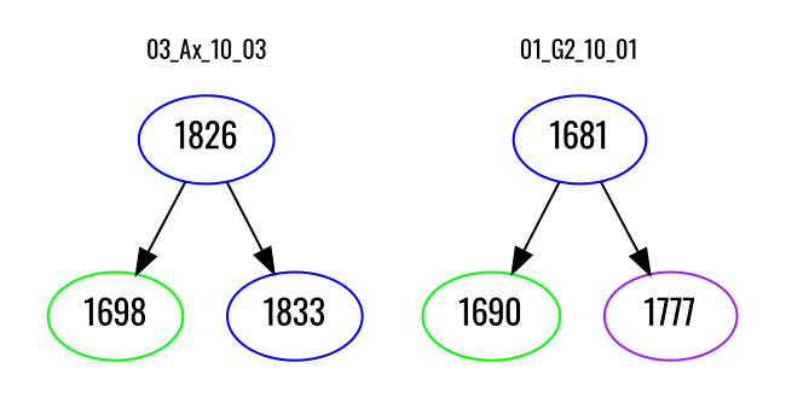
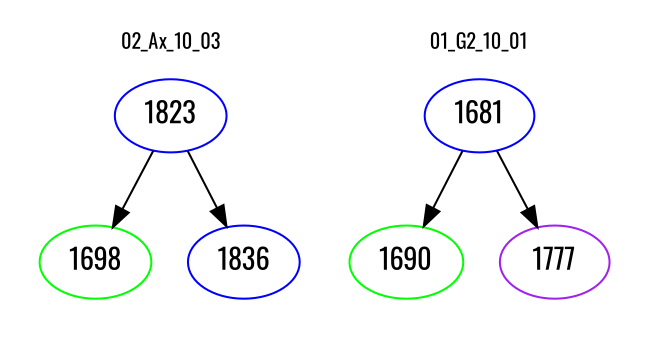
  digraph {
    fontname=Oswald
    node [color=blue fontname=Oswald]
    edge [color=black fontname=Oswald]
-   n1 [label=1826]
+   n1 [label=1823]
    n2 [color=green label=1698]
-   n3 [label=1833]
+   n3 [label=1836]
    n4 [label=1681]
    n5 [color=green label=1690]
    n6 [color=purple label=1777]
    subgraph cluster_1 {
      color=white
      fontsize=10
-     label="03_Ax_10_03"
+     label="02_Ax_10_03"
      n1
      n2
      n3
    }
    subgraph cluster_2 {
      color=white
      fontsize=10
      label="01_G2_10_01"
      n4
      n5
      n6
    }
    n1 -> n2
    n1 -> n3
    n4 -> n5
    n4 -> n6
  }
